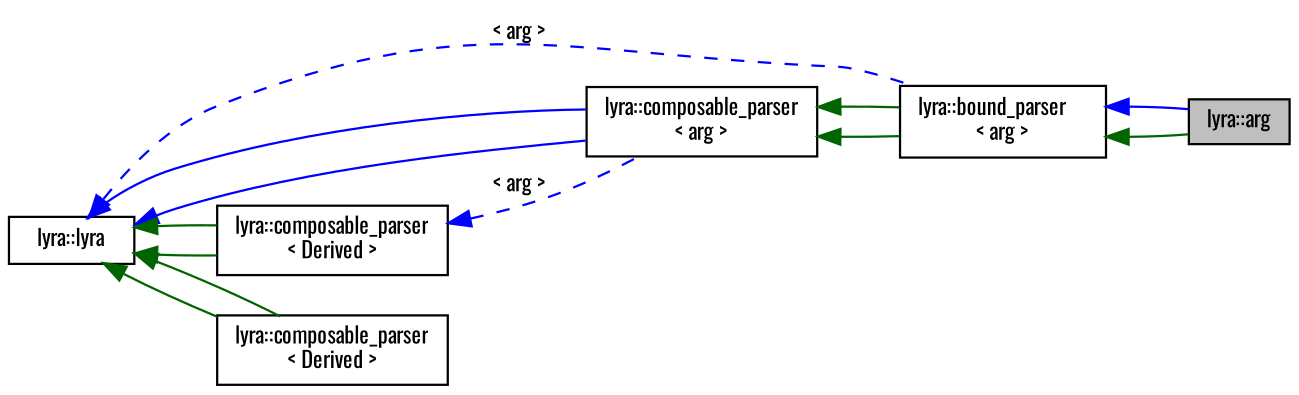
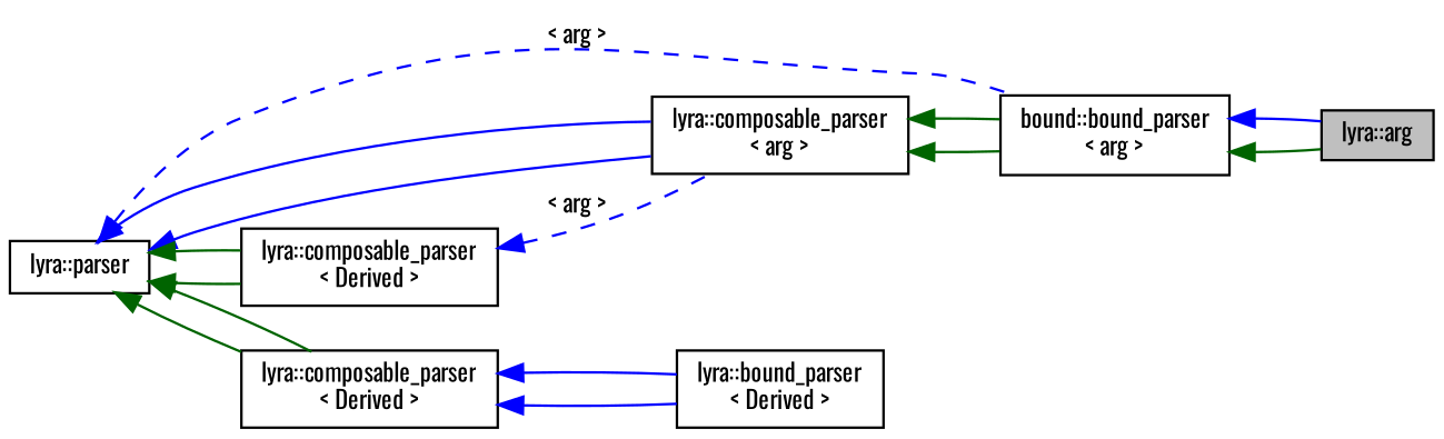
  digraph {
    fontname=Oswald
    rankdir=LR
    node [color=black fillcolor=white fontname=Oswald fontsize=10 shape=record style=filled]
    edge [color=darkgreen dir=back fontname=Oswald fontsize=10 labelfontname=Helvetica labelfontsize=10 style=solid]
    n1 [fillcolor=grey75 fontcolor=black height=0.2 label="lyra::arg" width=0.4]
-   n2 [height=0.2 label="lyra::bound_parser\l\< arg \>" width=0.4]
+   n2 [height=0.2 label="bound::bound_parser\l\< arg \>" width=0.4]
    n3 [height=0.2 label="lyra::composable_parser\l\< arg \>" width=0.4]
-   n4 [height=0.2 label="lyra::lyra" width=0.4]
+   n4 [height=0.2 label="lyra::parser" width=0.4]
    n5 [height=0.2 label="lyra::composable_parser\l\< Derived \>" width=0.4]
    n6 [height=0.2 label="lyra::composable_parser\l\< Derived \>" width=0.4]
+   n7 [height=0.2 label="lyra::bound_parser\l\< Derived \>" width=0.4]
    n2 -> n1
    n2 -> n1 [color=blue]
    n3 -> n2
    n3 -> n2
    n4 -> n2 [color=blue label=" \< arg \>" style=dashed]
    n4 -> n3 [color=blue]
    n4 -> n3 [color=blue]
    n4 -> n5
    n4 -> n5
    n4 -> n6
    n4 -> n6
    n5 -> n3 [color=blue label=" \< arg \>" style=dashed]
+   n6 -> n7 [color=blue]
+   n6 -> n7 [color=blue]
  }
